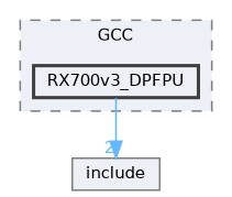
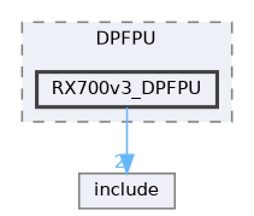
  digraph {
    compound=true
    node [fillcolor="#edf0f7" fontname=Helvetica fontsize=10 shape=box]
    n1 [color=grey25 height=0.2 label=RX700v3_DPFPU style="filled,bold" width=0.4]
    n2 [color=grey50 height=0.2 label=include style=filled width=0.4]
    subgraph cluster_1 {
      bgcolor="#edf0f7"
      fontname=Helvetica
      fontsize=10
-     label=GCC
+     label=DPFPU
      pencolor=grey50
      style="filled,dashed"
      n1
    }
    n1 -> n2 [color=steelblue1 fontcolor=steelblue1 fontname=Helvetica fontsize=10 headlabel=2 labeldistance=1.5 labelfontname=Helvetica labelfontsize=10]
  }
